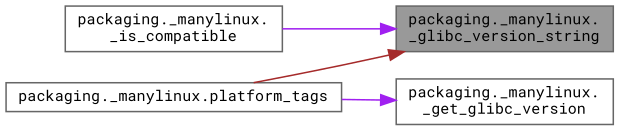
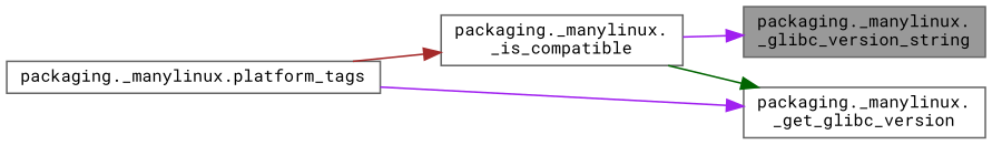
  digraph {
    fontname="Roboto Mono"
    rankdir=RL
    node [color=grey40 fillcolor=white fontname="Roboto Mono" fontsize=10 shape=box style=filled]
    edge [color=purple dir=back fontname="Roboto Mono" fontsize=10 labelfontname=Helvetica labelfontsize=10 style=solid]
    n1 [color=gray40 fillcolor=grey60 fontcolor=black height=0.2 label="packaging._manylinux.\l_glibc_version_string" width=0.4]
    n2 [height=0.2 label="packaging._manylinux.\l_is_compatible" width=0.4]
    n3 [height=0.2 label="packaging._manylinux.\l_get_glibc_version" width=0.4]
    n4 [height=0.2 label="packaging._manylinux.platform_tags" width=0.4]
    n1 -> n2
-   n1 -> n4 [color=brown]
+   n2 -> n4 [color=brown]
+   n3 -> n2 [color=darkgreen]
    n3 -> n4
  }
